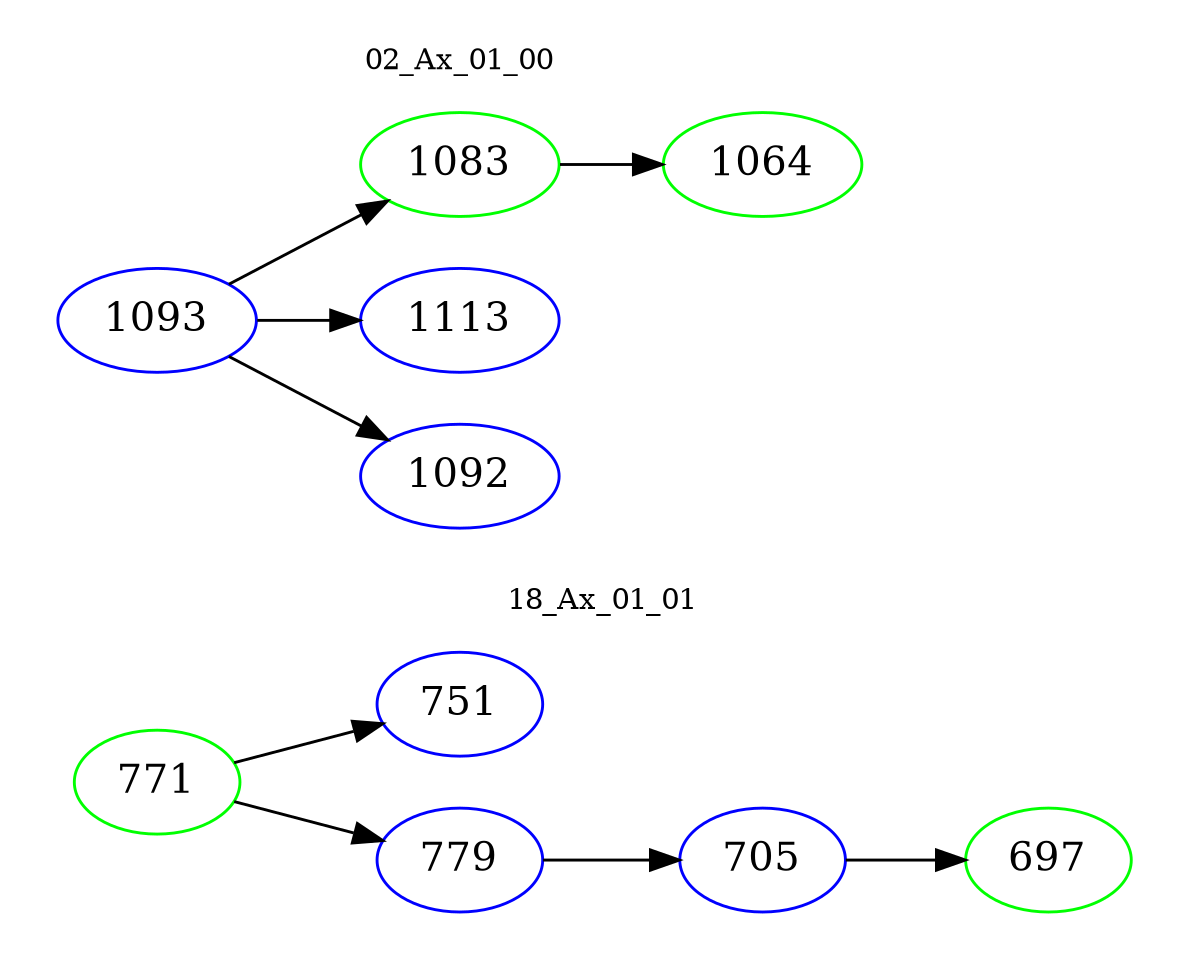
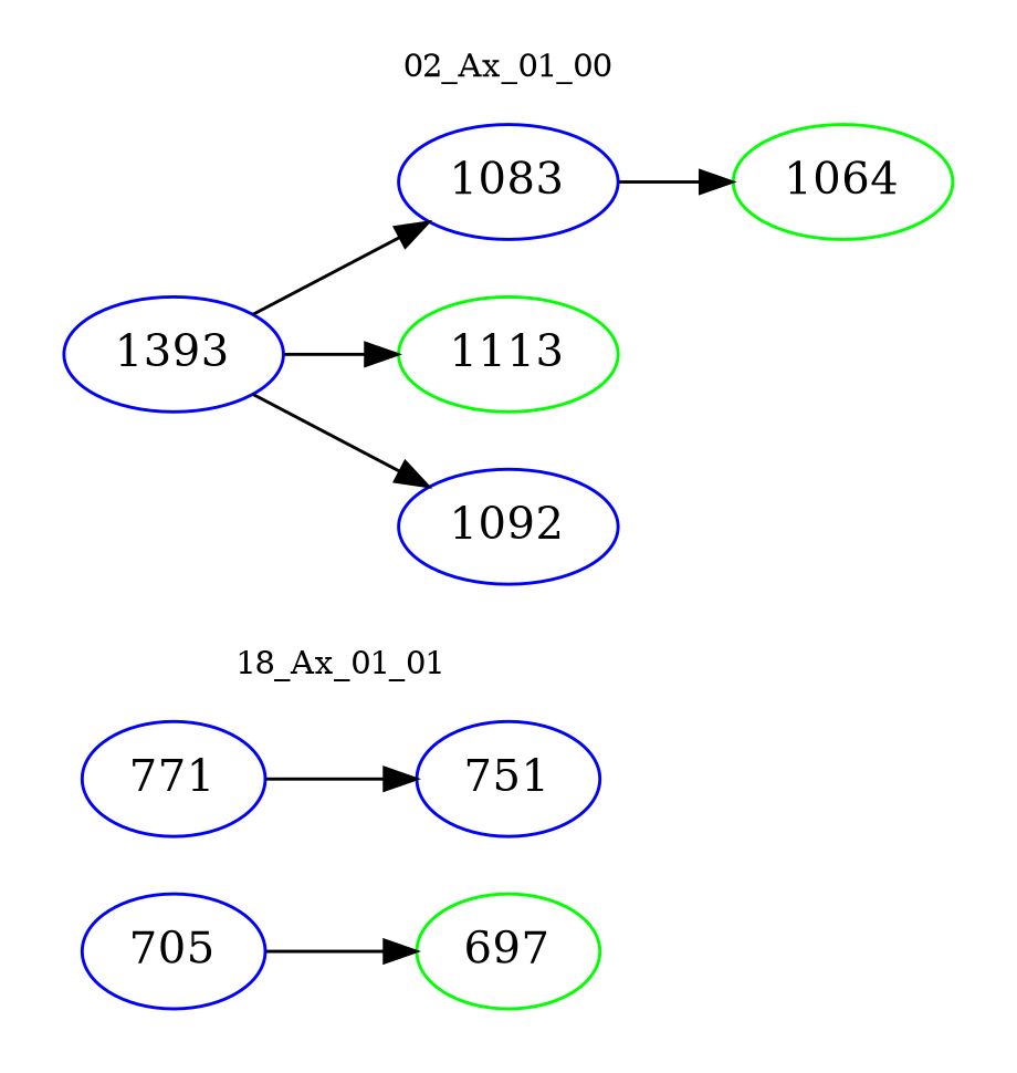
  digraph {
    rankdir=LR
    node [color=blue]
    edge [color=black]
-   n1 [color=green label=771]
-   n2 [label=779]
+   n1 [label=771]
    n3 [label=751]
    n4 [label=705]
    n5 [color=green label=697]
-   n6 [label=1093]
+   n6 [label=1393]
    n7 [label=1092]
-   n8 [label=1113]
-   n9 [color=green label=1083]
+   n8 [color=green label=1113]
+   n9 [label=1083]
    n10 [color=green label=1064]
    subgraph cluster_1 {
      color=white
      fontsize=10
      label="18_Ax_01_01"
      n1
-     n2
      n3
      n4
      n5
    }
    subgraph cluster_2 {
      color=white
      fontsize=10
      label="02_Ax_01_00"
      n6
      n7
      n8
      n9
      n10
    }
-   n1 -> n2
    n1 -> n3
-   n2 -> n4
    n4 -> n5
    n6 -> n7
    n6 -> n8
    n6 -> n9
    n9 -> n10
  }
